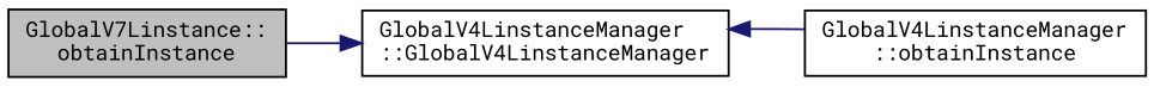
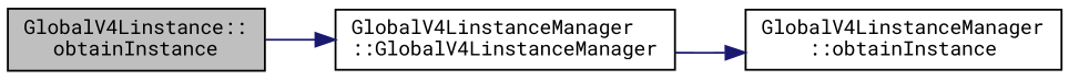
  digraph {
    fontname="Roboto Mono"
    rankdir=LR
    node [color=black fillcolor=white fontname="Roboto Mono" fontsize=10 shape=record style=filled]
    edge [color=midnightblue fontname="Roboto Mono" fontsize=10 labelfontname=Helvetica labelfontsize=10 style=solid]
-   n1 [fillcolor=grey75 fontcolor=black height=0.2 label="GlobalV7Linstance::\lobtainInstance" width=0.4]
+   n1 [fillcolor=grey75 fontcolor=black height=0.2 label="GlobalV4Linstance::\lobtainInstance" width=0.4]
    n2 [height=0.2 label="GlobalV4LinstanceManager\l::GlobalV4LinstanceManager" width=0.4]
    n3 [height=0.2 label="GlobalV4LinstanceManager\l::obtainInstance" width=0.4]
    n1 -> n2
-   n3 -> n2
+   n2 -> n3
  }
